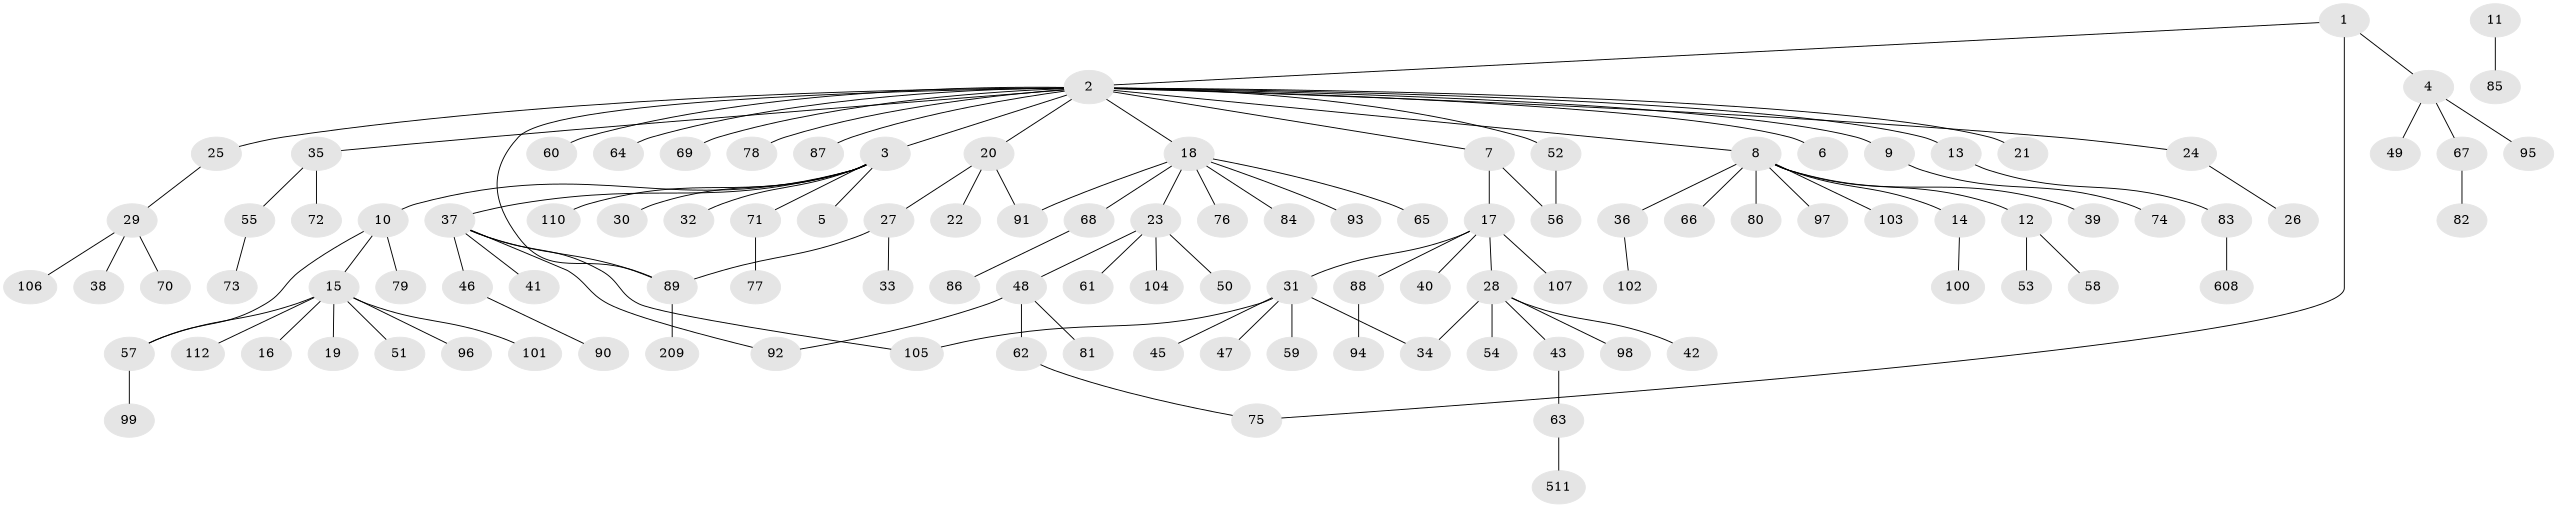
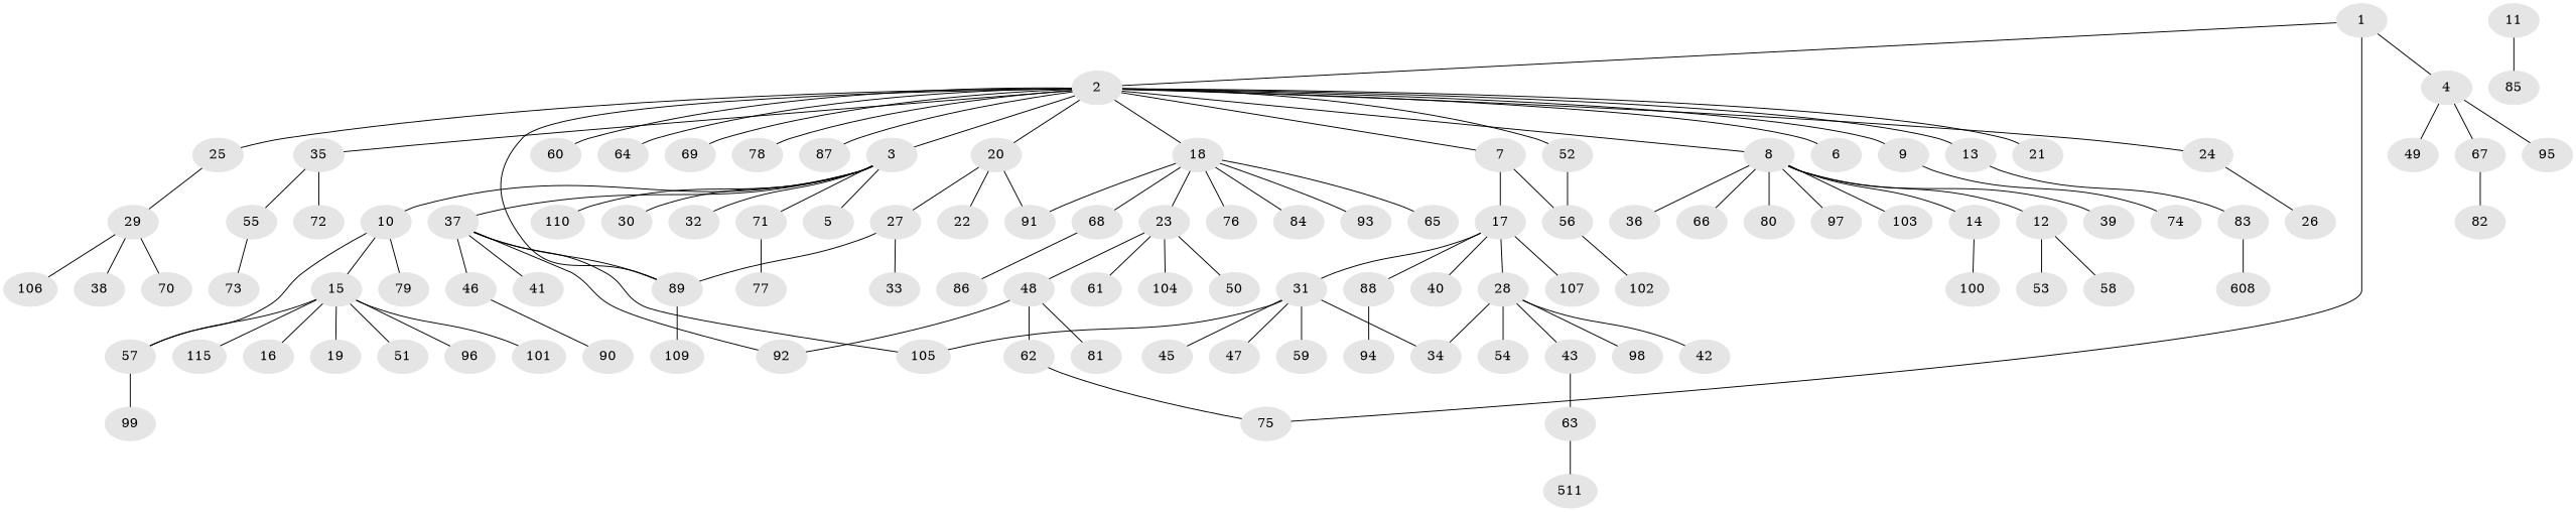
  graph {
    node [color=gray90 style=filled]
    1
    2
    4
    75
    3
    6
    7
    8
    9
    13
    18
    20
    21
    24
    25
    35
    52
    60
    64
    69
    78
    87
    89
    49
    67
    95
    5
    10
    30
    32
    37
    71
    110
    17
    56
    12
    14
    36
    39
    66
    80
    97
    103
    74
    11
    85
    83
    23
    65
    68
    76
    84
    91
    93
    22
    27
    26
    29
    55
    72
-   109 [label=209]
+   109
    15
    57
    79
    105
    41
    46
    92
    77
    82
    28
    31
    40
    88
    107
    53
    58
    100
    102
    16
    19
    51
    96
    101
-   112
+   112 [label=115]
    99
    n87 [label=608]
    42
    43
    54
    98
    34
    45
    47
    59
    94
    48
    50
    61
    104
    86
    33
    62
    81
    38
    70
    106
    63
    73
    90
    n111 [label=511]
    1 -- 2
    1 -- 4
    1 -- 75
    2 -- 3
    2 -- 6
    2 -- 7
    2 -- 8
    2 -- 9
    2 -- 13
    2 -- 18
    2 -- 20
    2 -- 21
    2 -- 24
    2 -- 25
    2 -- 35
    2 -- 52
    2 -- 60
    2 -- 64
    2 -- 69
    2 -- 78
    2 -- 87
    2 -- 89
    4 -- 49
    4 -- 67
    4 -- 95
    3 -- 5
    3 -- 10
    3 -- 30
    3 -- 32
    3 -- 37
    3 -- 71
    3 -- 110
    7 -- 17
    7 -- 56
    8 -- 12
    8 -- 14
    8 -- 36
    8 -- 39
    8 -- 66
    8 -- 80
    8 -- 97
    8 -- 103
    9 -- 74
    13 -- 83
    18 -- 23
    18 -- 65
    18 -- 68
    18 -- 76
    18 -- 84
    18 -- 91
    18 -- 93
    20 -- 91
    20 -- 22
    20 -- 27
    24 -- 26
    25 -- 29
    35 -- 55
    35 -- 72
    52 -- 56
    89 -- 109
    67 -- 82
    10 -- 15
    10 -- 57
    10 -- 79
    37 -- 89
    37 -- 105
    37 -- 41
    37 -- 46
    37 -- 92
    71 -- 77
    17 -- 28
    17 -- 31
    17 -- 40
    17 -- 88
    17 -- 107
    12 -- 53
    12 -- 58
    14 -- 100
-   36 -- 102
+   56 -- 102
    11 -- 85
    83 -- n87
    23 -- 48
    23 -- 50
    23 -- 61
    23 -- 104
    68 -- 86
    27 -- 89
    27 -- 33
    29 -- 38
    29 -- 70
    29 -- 106
    55 -- 73
    15 -- 57
    15 -- 16
    15 -- 19
    15 -- 51
    15 -- 96
    15 -- 101
    15 -- 112
    57 -- 99
    46 -- 90
    28 -- 42
    28 -- 43
    28 -- 54
    28 -- 98
    28 -- 34
    31 -- 105
    31 -- 34
    31 -- 45
    31 -- 47
    31 -- 59
    88 -- 94
    43 -- 63
    48 -- 92
    48 -- 62
    48 -- 81
    62 -- 75
    63 -- n111
  }
